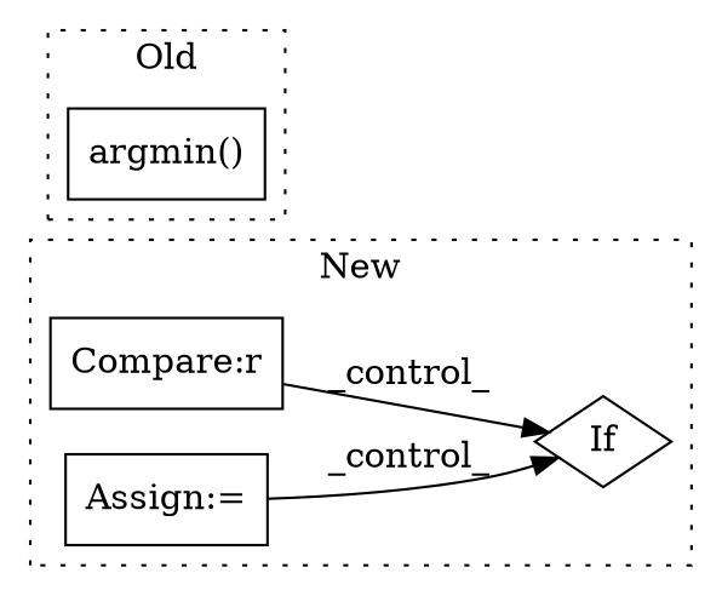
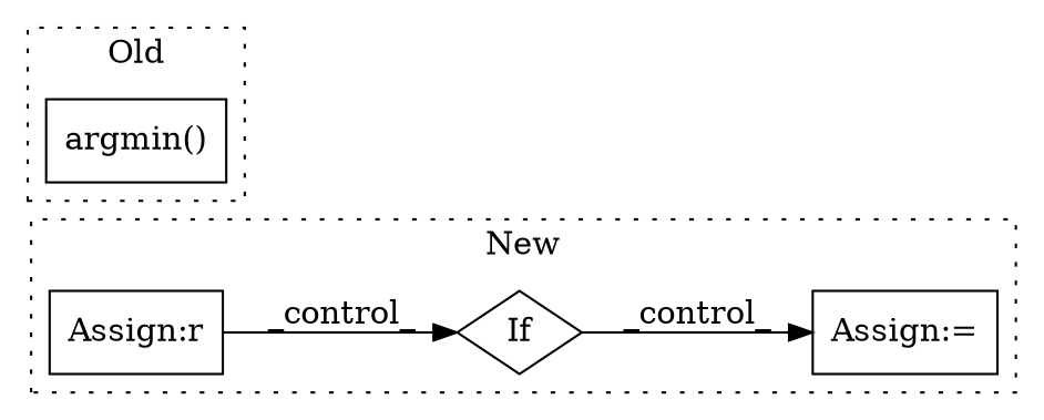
  digraph {
    rankdir=LR
    node [l=3 shape=box]
    n1 [a=96 label=If s=39332 shape=diamond]
-   n2 [a=40 l=22 label="Compare:r" s=39335]
+   n2 [a=40 l=22 label="Assign:r" s=39335]
    n3 [a=68 label="Assign:=" s=39624]
    n4 [a=75 l=20 label="argmin()" s=37865]
    subgraph cluster_1 {
      label=New
      style=dotted
      n1
      n2
      n3
    }
    subgraph cluster_2 {
      label=Old
      style=dotted
      n4
    }
-   n3 -> n1 [label=_control_]
+   n1 -> n3 [label=_control_]
    n2 -> n1 [label=_control_]
  }
